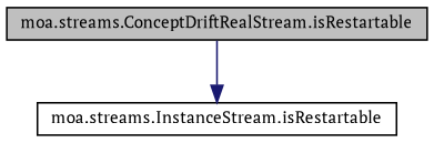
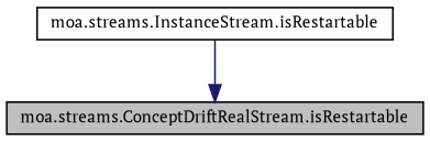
  digraph {
    rankdir=TB
    fontname="PT Serif"
    node [color=black fontname="PT Serif" fontsize=10 shape=record style=filled]
    n1 [fillcolor=grey75 fontcolor=black height=0.2 label="moa.streams.ConceptDriftRealStream.isRestartable" width=0.4]
    n2 [fillcolor=white height=0.2 label="moa.streams.InstanceStream.isRestartable" width=0.4]
-   n1 -> n2 [color=midnightblue fontname="PT Serif" fontsize=10 labelfontname=Helvetica labelfontsize=10 style=solid]
+   n2 -> n1 [color=midnightblue fontname="PT Serif" fontsize=10 labelfontname=Helvetica labelfontsize=10 style=solid]
  }
